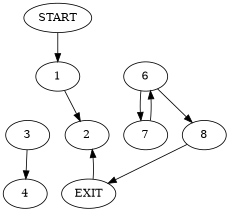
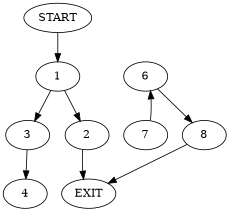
  digraph {
    n1 [label=START]
    1
    2
    3
    n5 [label=EXIT]
    4
    6
    7
    8
    n1 -> 1
    1 -> 2
-   n5 -> 2
+   1 -> 3
+   2 -> n5
    3 -> 4
-   6 -> 7
    6 -> 8
    7 -> 6
    8 -> n5
  }
